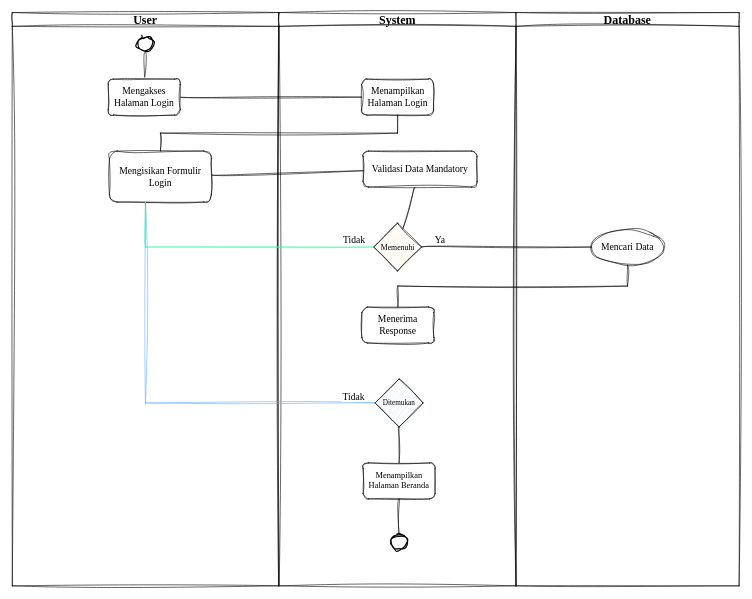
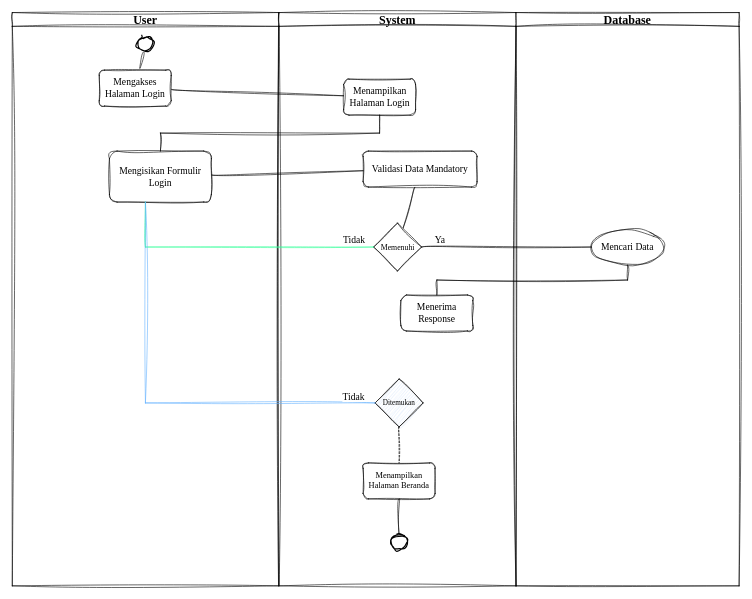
  <mxCell id="0" />
  <mxCell id="1" parent="0" />
  <mxCell id="2" value="User" style="swimlane;whiteSpace=wrap;html=1;hachureGap=4;fontFamily=Architects Daughter;fontSource=https%3A%2F%2Ffonts.googleapis.com%2Fcss%3Ffamily%3DArchitects%2BDaughter;fontSize=20;sketch=1;curveFitting=1;jiggle=2;" parent="1" vertex="1"><mxGeometry x="20" y="20" width="444" height="956" as="geometry" /></mxCell>
  <mxCell id="3" style="edgeStyle=none;curved=1;rounded=0;orthogonalLoop=1;jettySize=auto;html=1;fontSize=12;startSize=8;endSize=8;endArrow=none;endFill=0;sketch=1;curveFitting=1;jiggle=2;fontFamily=Architects Daughter;fontSource=https%3A%2F%2Ffonts.googleapis.com%2Fcss%3Ffamily%3DArchitects%2BDaughter;" parent="2" source="4" target="5" edge="1"><mxGeometry relative="1" as="geometry"><mxPoint x="222" y="113" as="targetPoint" /></mxGeometry></mxCell>
  <mxCell id="4" value="" style="strokeWidth=2;html=1;shape=mxgraph.flowchart.start_2;whiteSpace=wrap;hachureGap=4;fontFamily=Architects Daughter;fontSource=https%3A%2F%2Ffonts.googleapis.com%2Fcss%3Ffamily%3DArchitects%2BDaughter;fontSize=20;sketch=1;curveFitting=1;jiggle=2;" parent="2" vertex="1"><mxGeometry x="208.5" y="40" width="27" height="25" as="geometry" /></mxCell>
- <mxCell id="5" value="Mengakses Halaman Login" style="rounded=1;whiteSpace=wrap;html=1;fontSize=16;sketch=1;curveFitting=1;jiggle=2;fontFamily=Architects Daughter;fontSource=https%3A%2F%2Ffonts.googleapis.com%2Fcss%3Ffamily%3DArchitects%2BDaughter;" parent="2" vertex="1"><mxGeometry x="160" y="111" width="120" height="60" as="geometry" /></mxCell>
+ <mxCell id="5" value="Mengakses Halaman Login" style="rounded=1;whiteSpace=wrap;html=1;fontSize=16;sketch=1;curveFitting=1;jiggle=2;fontFamily=Architects Daughter;fontSource=https%3A%2F%2Ffonts.googleapis.com%2Fcss%3Ffamily%3DArchitects%2BDaughter;" parent="2" vertex="1"><mxGeometry x="145" y="96" width="120" height="60" as="geometry" /></mxCell>
  <mxCell id="6" value="Mengisikan Formulir Login" style="rounded=1;whiteSpace=wrap;html=1;fontSize=16;sketch=1;curveFitting=1;jiggle=2;fontFamily=Architects Daughter;fontSource=https%3A%2F%2Ffonts.googleapis.com%2Fcss%3Ffamily%3DArchitects%2BDaughter;" parent="2" vertex="1"><mxGeometry x="162" y="231" width="170" height="85" as="geometry" /></mxCell>
  <mxCell id="7" value="System" style="swimlane;whiteSpace=wrap;html=1;hachureGap=4;fontFamily=Architects Daughter;fontSource=https%3A%2F%2Ffonts.googleapis.com%2Fcss%3Ffamily%3DArchitects%2BDaughter;fontSize=20;sketch=1;curveFitting=1;jiggle=2;" parent="1" vertex="1"><mxGeometry x="465" y="20" width="395" height="956" as="geometry" /></mxCell>
- <mxCell id="8" value="Menampilkan Halaman Login" style="rounded=1;whiteSpace=wrap;html=1;fontSize=16;sketch=1;curveFitting=1;jiggle=2;fontFamily=Architects Daughter;fontSource=https%3A%2F%2Ffonts.googleapis.com%2Fcss%3Ffamily%3DArchitects%2BDaughter;" parent="7" vertex="1"><mxGeometry x="137.5" y="111" width="120" height="60" as="geometry" /></mxCell>
+ <mxCell id="8" value="Menampilkan Halaman Login" style="rounded=1;whiteSpace=wrap;html=1;fontSize=16;sketch=1;curveFitting=1;jiggle=2;fontFamily=Architects Daughter;fontSource=https%3A%2F%2Ffonts.googleapis.com%2Fcss%3Ffamily%3DArchitects%2BDaughter;" parent="7" vertex="1"><mxGeometry x="107.5" y="111" width="120" height="60" as="geometry" /></mxCell>
  <mxCell id="9" style="edgeStyle=none;curved=1;rounded=0;orthogonalLoop=1;jettySize=auto;html=1;fontSize=12;startSize=8;endSize=8;endArrow=none;endFill=0;sketch=1;curveFitting=1;jiggle=2;fontFamily=Architects Daughter;fontSource=https%3A%2F%2Ffonts.googleapis.com%2Fcss%3Ffamily%3DArchitects%2BDaughter;" parent="7" source="10" target="11" edge="1"><mxGeometry relative="1" as="geometry" /></mxCell>
  <mxCell id="10" value="Validasi Data Mandatory" style="rounded=1;whiteSpace=wrap;html=1;fontSize=16;sketch=1;curveFitting=1;jiggle=2;fontFamily=Architects Daughter;fontSource=https%3A%2F%2Ffonts.googleapis.com%2Fcss%3Ffamily%3DArchitects%2BDaughter;" parent="7" vertex="1"><mxGeometry x="140" y="231" width="190" height="60" as="geometry" /></mxCell>
- <mxCell id="11" value="Memenuhi" style="rhombus;whiteSpace=wrap;html=1;fontSize=13;sketch=1;curveFitting=1;jiggle=2;fontFamily=Architects Daughter;fontSource=https%3A%2F%2Ffonts.googleapis.com%2Fcss%3Ffamily%3DArchitects%2BDaughter;fillColor=#ffe6cc;" parent="7" vertex="1"><mxGeometry x="157.5" y="351" width="80" height="80" as="geometry" /></mxCell>
- <mxCell id="12" value="Menerima Response" style="rounded=1;whiteSpace=wrap;html=1;fontSize=16;sketch=1;curveFitting=1;jiggle=2;fontFamily=Architects Daughter;fontSource=https%3A%2F%2Ffonts.googleapis.com%2Fcss%3Ffamily%3DArchitects%2BDaughter;" parent="7" vertex="1"><mxGeometry x="138" y="491" width="120" height="60" as="geometry" /></mxCell>
- <mxCell id="13" style="edgeStyle=none;curved=1;rounded=0;orthogonalLoop=1;jettySize=auto;html=1;fontSize=12;startSize=8;endSize=8;endArrow=none;endFill=0;sketch=1;curveFitting=1;jiggle=2;fontFamily=Architects Daughter;fontSource=https%3A%2F%2Ffonts.googleapis.com%2Fcss%3Ffamily%3DArchitects%2BDaughter;" parent="7" source="14" target="16" edge="1"><mxGeometry relative="1" as="geometry" /></mxCell>
+ <mxCell id="11" value="Memenuhi" style="rhombus;whiteSpace=wrap;html=1;fontSize=13;sketch=1;curveFitting=1;jiggle=2;fontFamily=Architects Daughter;fontSource=https%3A%2F%2Ffonts.googleapis.com%2Fcss%3Ffamily%3DArchitects%2BDaughter;" parent="7" vertex="1"><mxGeometry x="157.5" y="351" width="80" height="80" as="geometry" /></mxCell>
+ <mxCell id="12" value="Menerima Response" style="rounded=1;whiteSpace=wrap;html=1;fontSize=16;sketch=1;curveFitting=1;jiggle=2;fontFamily=Architects Daughter;fontSource=https%3A%2F%2Ffonts.googleapis.com%2Fcss%3Ffamily%3DArchitects%2BDaughter;" parent="7" vertex="1"><mxGeometry x="203" y="471" width="120" height="60" as="geometry" /></mxCell>
+ <mxCell id="13" style="edgeStyle=none;curved=1;rounded=0;orthogonalLoop=1;jettySize=auto;html=1;fontSize=12;startSize=8;endSize=8;endArrow=none;endFill=0;sketch=1;curveFitting=1;jiggle=2;fontFamily=Architects Daughter;fontSource=https%3A%2F%2Ffonts.googleapis.com%2Fcss%3Ffamily%3DArchitects%2BDaughter;dashed=1;" parent="7" source="14" target="16" edge="1"><mxGeometry relative="1" as="geometry" /></mxCell>
  <mxCell id="14" value="Ditemukan" style="rhombus;whiteSpace=wrap;html=1;fontSize=12;sketch=1;curveFitting=1;jiggle=2;fontFamily=Architects Daughter;fontSource=https%3A%2F%2Ffonts.googleapis.com%2Fcss%3Ffamily%3DArchitects%2BDaughter;fillColor=#dae8fc;" parent="7" vertex="1"><mxGeometry x="160" y="611" width="80" height="80" as="geometry" /></mxCell>
  <mxCell id="15" style="edgeStyle=none;curved=1;rounded=0;orthogonalLoop=1;jettySize=auto;html=1;fontSize=12;startSize=8;endSize=8;endArrow=none;endFill=0;sketch=1;curveFitting=1;jiggle=2;fontFamily=Architects Daughter;fontSource=https%3A%2F%2Ffonts.googleapis.com%2Fcss%3Ffamily%3DArchitects%2BDaughter;" parent="7" source="16" target="17" edge="1"><mxGeometry relative="1" as="geometry" /></mxCell>
  <mxCell id="16" value="Menampilkan Halaman Beranda" style="rounded=1;whiteSpace=wrap;html=1;fontSize=14;sketch=1;curveFitting=1;jiggle=2;fontFamily=Architects Daughter;fontSource=https%3A%2F%2Ffonts.googleapis.com%2Fcss%3Ffamily%3DArchitects%2BDaughter;" parent="7" vertex="1"><mxGeometry x="140" y="751" width="120" height="60" as="geometry" /></mxCell>
  <mxCell id="17" value="" style="strokeWidth=2;html=1;shape=mxgraph.flowchart.start_2;whiteSpace=wrap;hachureGap=4;fontFamily=Architects Daughter;fontSource=https%3A%2F%2Ffonts.googleapis.com%2Fcss%3Ffamily%3DArchitects%2BDaughter;fontSize=20;sketch=1;curveFitting=1;jiggle=2;" parent="7" vertex="1"><mxGeometry x="186.5" y="871" width="27" height="25" as="geometry" /></mxCell>
  <mxCell id="18" value="Database" style="swimlane;whiteSpace=wrap;html=1;hachureGap=4;fontFamily=Architects Daughter;fontSource=https%3A%2F%2Ffonts.googleapis.com%2Fcss%3Ffamily%3DArchitects%2BDaughter;fontSize=20;sketch=1;curveFitting=1;jiggle=2;" parent="1" vertex="1"><mxGeometry x="860" y="20" width="372" height="956" as="geometry" /></mxCell>
  <mxCell id="19" value="Mencari Data" style="ellipse;whiteSpace=wrap;html=1;fontSize=16;sketch=1;curveFitting=1;jiggle=2;fontFamily=Architects Daughter;fontSource=https%3A%2F%2Ffonts.googleapis.com%2Fcss%3Ffamily%3DArchitects%2BDaughter;" parent="18" vertex="1"><mxGeometry x="126" y="361" width="120" height="60" as="geometry" /></mxCell>
  <mxCell id="20" style="edgeStyle=none;curved=1;rounded=0;orthogonalLoop=1;jettySize=auto;html=1;fontSize=12;startSize=8;endSize=8;endArrow=none;endFill=0;sketch=1;curveFitting=1;jiggle=2;fontFamily=Architects Daughter;fontSource=https%3A%2F%2Ffonts.googleapis.com%2Fcss%3Ffamily%3DArchitects%2BDaughter;" parent="1" source="5" target="8" edge="1"><mxGeometry relative="1" as="geometry" /></mxCell>
  <mxCell id="21" style="edgeStyle=elbowEdgeStyle;rounded=0;orthogonalLoop=1;jettySize=auto;html=1;fontSize=12;startSize=8;endSize=8;endArrow=none;endFill=0;elbow=vertical;sketch=1;curveFitting=1;jiggle=2;fontFamily=Architects Daughter;fontSource=https%3A%2F%2Ffonts.googleapis.com%2Fcss%3Ffamily%3DArchitects%2BDaughter;" parent="1" source="8" target="6" edge="1"><mxGeometry relative="1" as="geometry" /></mxCell>
  <mxCell id="22" style="edgeStyle=none;curved=1;rounded=0;orthogonalLoop=1;jettySize=auto;html=1;fontSize=12;startSize=8;endSize=8;endArrow=none;endFill=0;sketch=1;curveFitting=1;jiggle=2;fontFamily=Architects Daughter;fontSource=https%3A%2F%2Ffonts.googleapis.com%2Fcss%3Ffamily%3DArchitects%2BDaughter;" parent="1" source="6" target="10" edge="1"><mxGeometry relative="1" as="geometry" /></mxCell>
  <mxCell id="23" style="edgeStyle=elbowEdgeStyle;rounded=0;orthogonalLoop=1;jettySize=auto;html=1;fontSize=12;startSize=8;endSize=8;endArrow=none;endFill=0;strokeColor=#33FF99;sketch=1;curveFitting=1;jiggle=2;fontFamily=Architects Daughter;fontSource=https%3A%2F%2Ffonts.googleapis.com%2Fcss%3Ffamily%3DArchitects%2BDaughter;" parent="1" source="11" target="6" edge="1"><mxGeometry relative="1" as="geometry"><Array as="points"><mxPoint x="242" y="411" /></Array></mxGeometry></mxCell>
  <mxCell id="24" value="Tidak" style="edgeLabel;html=1;align=center;verticalAlign=middle;resizable=0;points=[];fontSize=16;sketch=1;curveFitting=1;jiggle=2;fontFamily=Architects Daughter;fontSource=https%3A%2F%2Ffonts.googleapis.com%2Fcss%3Ffamily%3DArchitects%2BDaughter;" parent="23" vertex="1" connectable="0"><mxGeometry x="-0.657" y="2" relative="1" as="geometry"><mxPoint x="45" y="-16" as="offset" /></mxGeometry></mxCell>
  <mxCell id="25" style="edgeStyle=none;curved=1;rounded=0;orthogonalLoop=1;jettySize=auto;html=1;fontSize=12;startSize=8;endSize=8;endArrow=none;endFill=0;sketch=1;curveFitting=1;jiggle=2;fontFamily=Architects Daughter;fontSource=https%3A%2F%2Ffonts.googleapis.com%2Fcss%3Ffamily%3DArchitects%2BDaughter;" parent="1" source="11" target="19" edge="1"><mxGeometry relative="1" as="geometry" /></mxCell>
  <mxCell id="26" value="Ya" style="edgeLabel;html=1;align=center;verticalAlign=middle;resizable=0;points=[];fontSize=16;sketch=1;curveFitting=1;jiggle=2;fontFamily=Architects Daughter;fontSource=https%3A%2F%2Ffonts.googleapis.com%2Fcss%3Ffamily%3DArchitects%2BDaughter;" parent="25" vertex="1" connectable="0"><mxGeometry x="-0.644" relative="1" as="geometry"><mxPoint x="-20" y="-14" as="offset" /></mxGeometry></mxCell>
  <mxCell id="27" style="edgeStyle=elbowEdgeStyle;rounded=0;orthogonalLoop=1;jettySize=auto;html=1;fontSize=12;startSize=8;endSize=8;endArrow=none;endFill=0;elbow=vertical;sketch=1;curveFitting=1;jiggle=2;fontFamily=Architects Daughter;fontSource=https%3A%2F%2Ffonts.googleapis.com%2Fcss%3Ffamily%3DArchitects%2BDaughter;" parent="1" source="19" target="12" edge="1"><mxGeometry relative="1" as="geometry" /></mxCell>
  <mxCell id="28" style="edgeStyle=elbowEdgeStyle;rounded=0;orthogonalLoop=1;jettySize=auto;html=1;fontSize=12;startSize=8;endSize=8;endArrow=none;endFill=0;strokeColor=#66B2FF;sketch=1;curveFitting=1;jiggle=2;fontFamily=Architects Daughter;fontSource=https%3A%2F%2Ffonts.googleapis.com%2Fcss%3Ffamily%3DArchitects%2BDaughter;" parent="1" source="14" target="6" edge="1"><mxGeometry relative="1" as="geometry"><Array as="points"><mxPoint x="242" y="480" /></Array></mxGeometry></mxCell>
  <mxCell id="29" value="Tidak" style="edgeLabel;html=1;align=center;verticalAlign=middle;resizable=0;points=[];fontSize=16;sketch=1;curveFitting=1;jiggle=2;fontFamily=Architects Daughter;fontSource=https%3A%2F%2Ffonts.googleapis.com%2Fcss%3Ffamily%3DArchitects%2BDaughter;" parent="28" vertex="1" connectable="0"><mxGeometry x="-0.865" y="1" relative="1" as="geometry"><mxPoint x="11" y="-13" as="offset" /></mxGeometry></mxCell>
